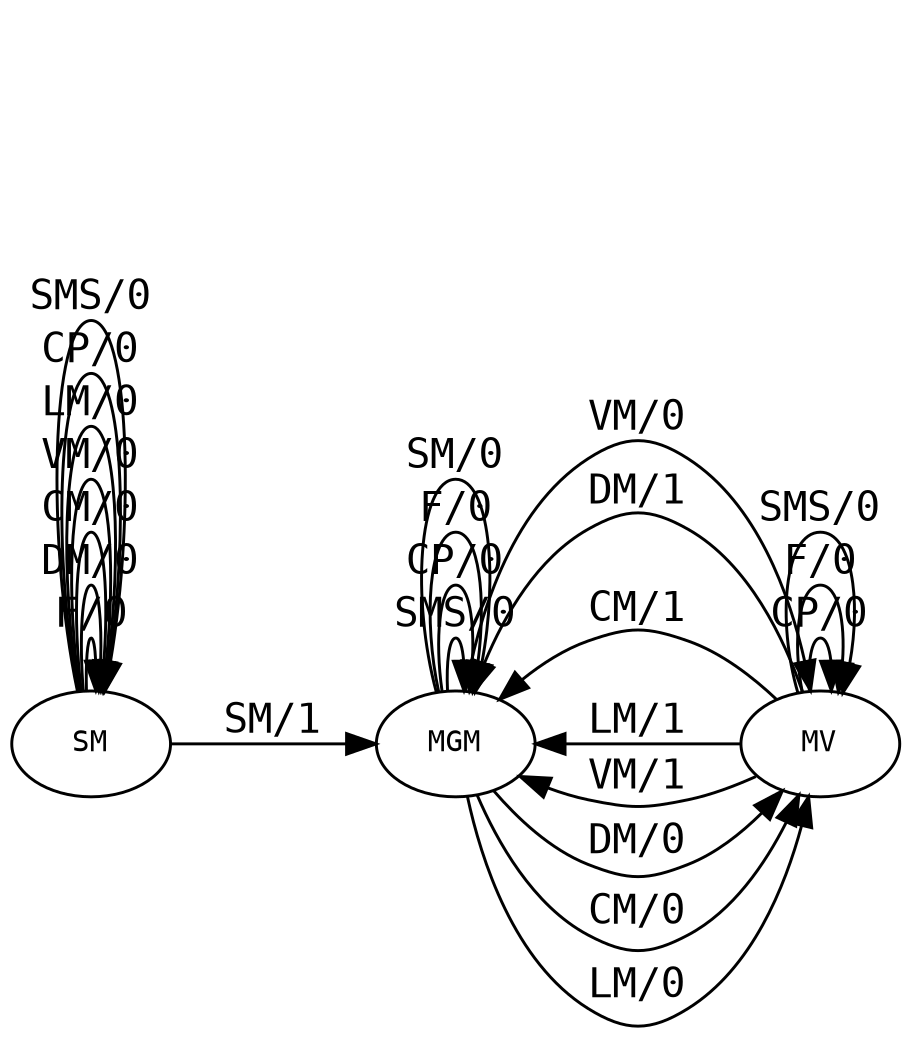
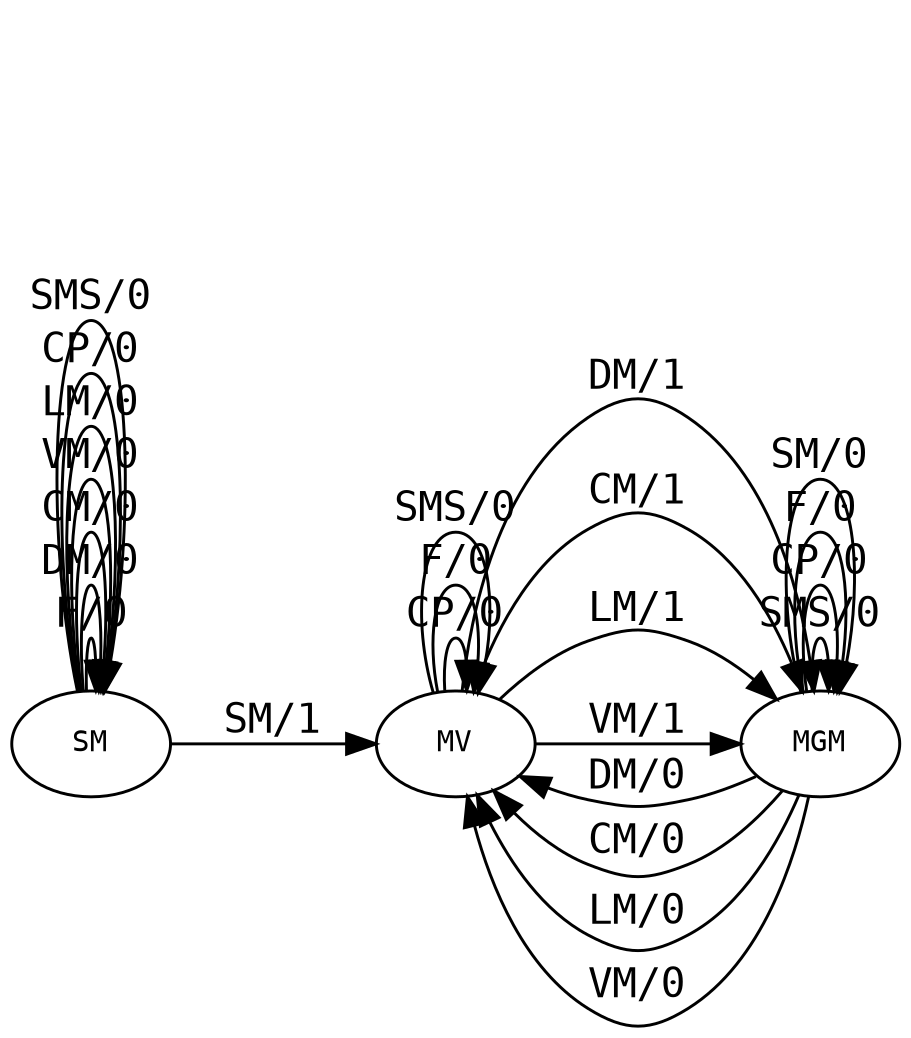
  digraph {
    fontname="DejaVu Sans Mono"
    rankdir=LR
    node [fontname="DejaVu Sans Mono" fontsize=10]
    edge [fontname="DejaVu Sans Mono"]
    n1 [label=SM]
    n2 [label=MV]
    n3 [label=MGM]
    n1 -> n1 [label="F/0"]
    n1 -> n1 [label="DM/0"]
    n1 -> n1 [label="CM/0"]
    n1 -> n1 [label="VM/0"]
    n1 -> n1 [label="LM/0"]
    n1 -> n1 [label="CP/0"]
    n1 -> n1 [label="SMS/0"]
-   n1 -> n3 [label="SM/1"]
+   n1 -> n2 [label="SM/1"]
    n2 -> n2 [label="CP/0"]
    n2 -> n2 [label="F/0"]
    n2 -> n2 [label="SMS/0"]
    n2 -> n3 [label="DM/1"]
    n2 -> n3 [label="CM/1"]
    n2 -> n3 [label="LM/1"]
    n2 -> n3 [label="VM/1"]
    n3 -> n2 [label="DM/0"]
    n3 -> n2 [label="CM/0"]
    n3 -> n2 [label="LM/0"]
    n3 -> n2 [label="VM/0"]
    n3 -> n3 [label="SMS/0"]
    n3 -> n3 [label="CP/0"]
    n3 -> n3 [label="F/0"]
    n3 -> n3 [label="SM/0"]
  }
